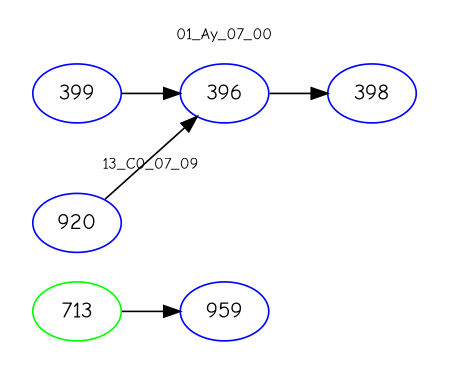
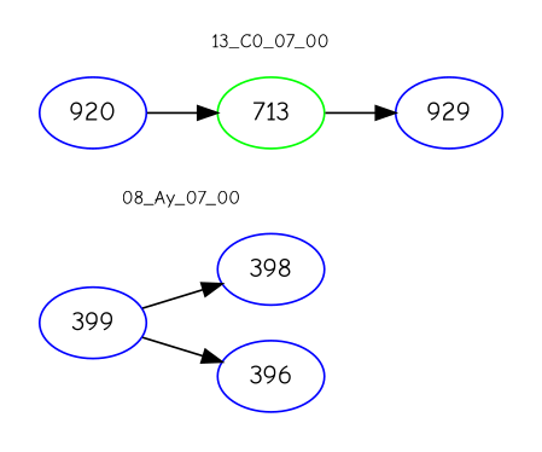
  digraph {
    fontname="Comic Neue"
    rankdir=LR
    node [color=blue fontname="Comic Neue"]
    edge [color=black fontname="Comic Neue"]
    n1 [label=399]
    n2 [label=396]
    n3 [label=398]
    n4 [label=920]
    n5 [color=green label=713]
-   n6 [label=959]
+   n6 [label=929]
    subgraph cluster_1 {
      color=white
      fontsize=10
-     label="01_Ay_07_00"
+     label="08_Ay_07_00"
      n1
      n2
      n3
    }
    subgraph cluster_2 {
      color=white
      fontsize=10
-     label="13_C0_07_09"
+     label="13_C0_07_00"
      n4
      n5
      n6
    }
    n1 -> n2
-   n2 -> n3
-   n4 -> n2
+   n1 -> n3
+   n4 -> n5
    n5 -> n6
  }
